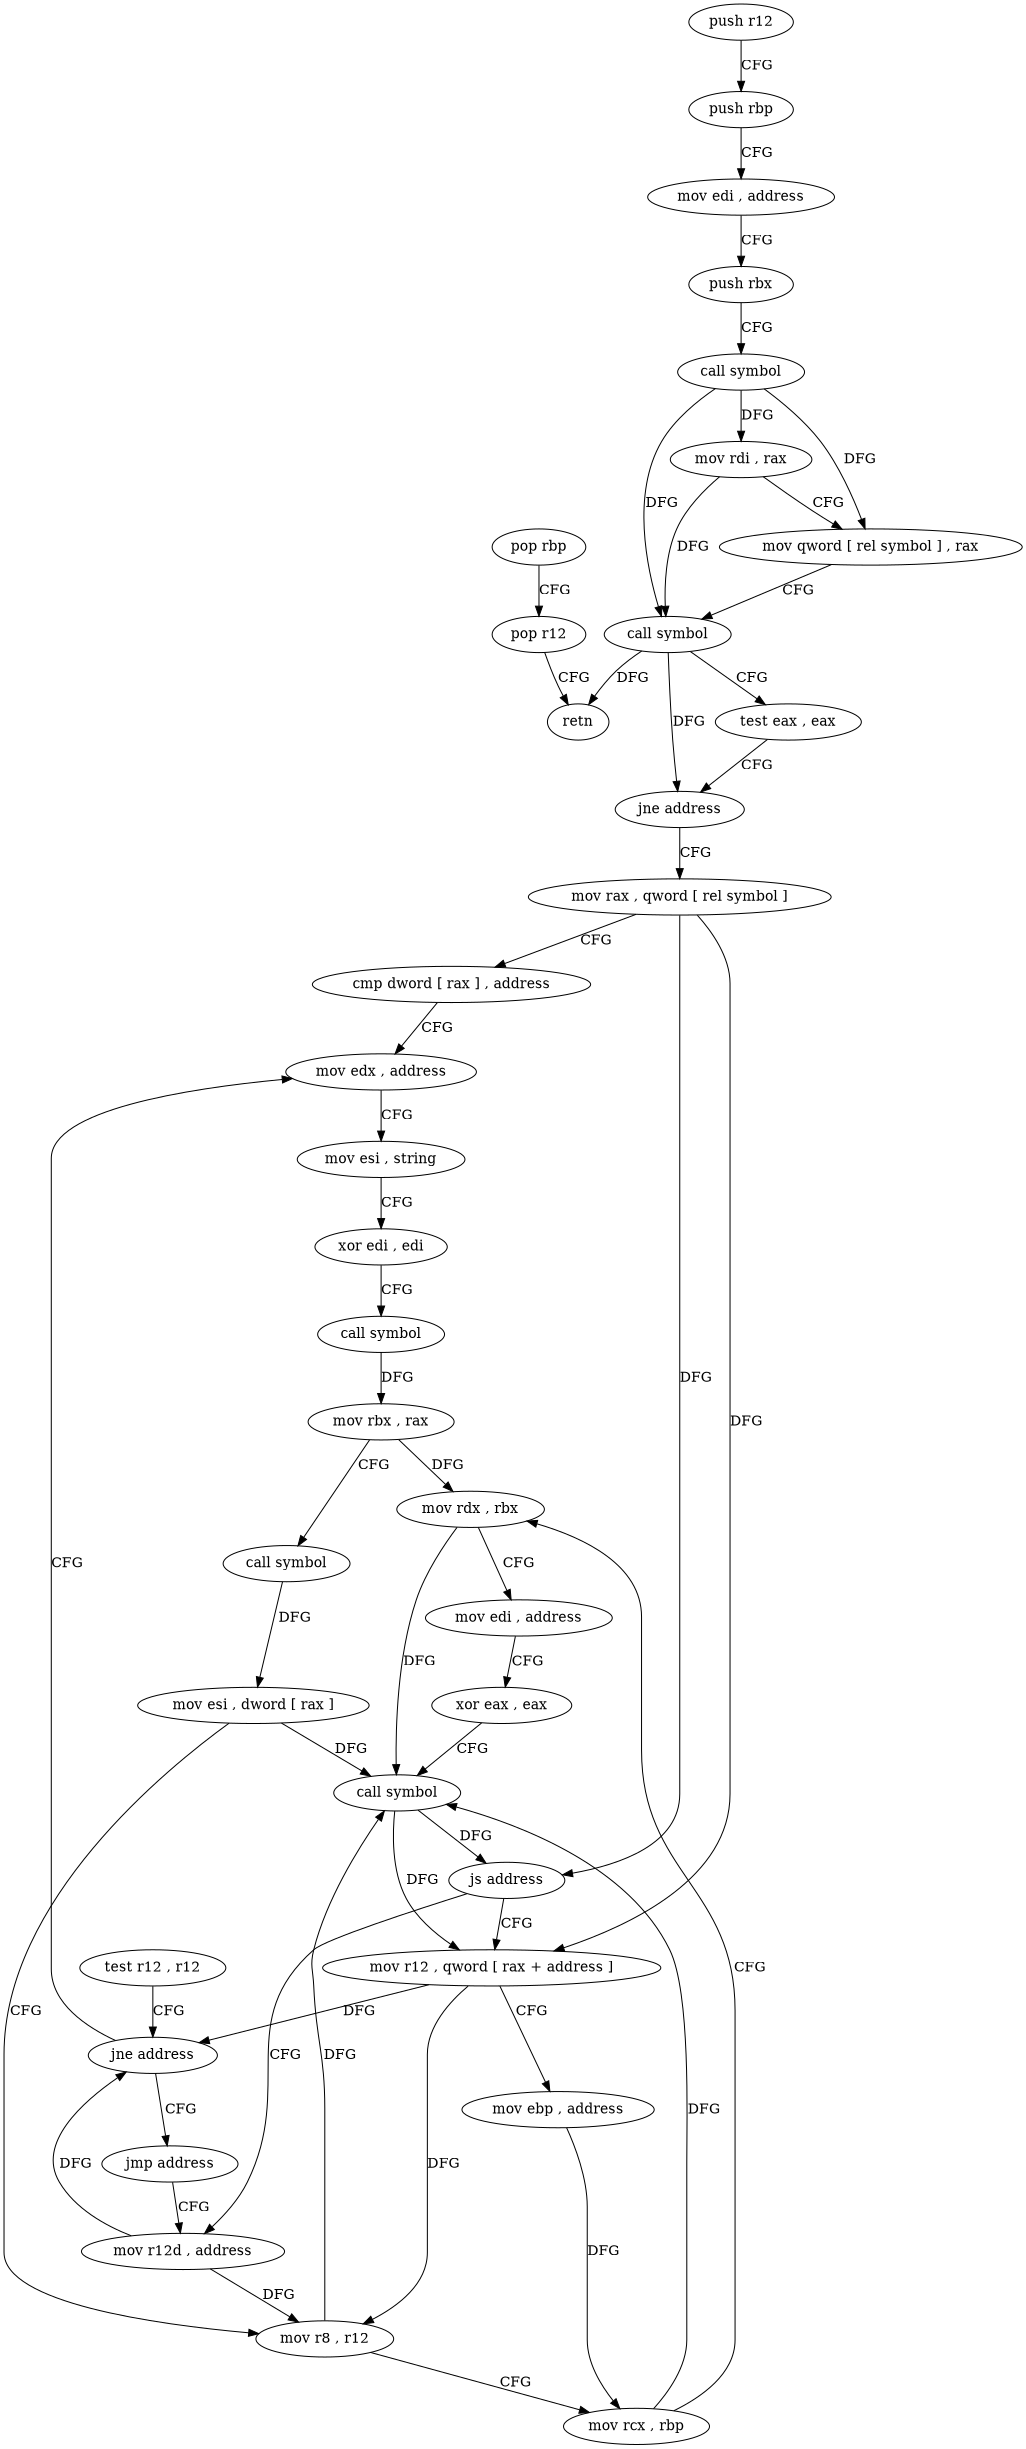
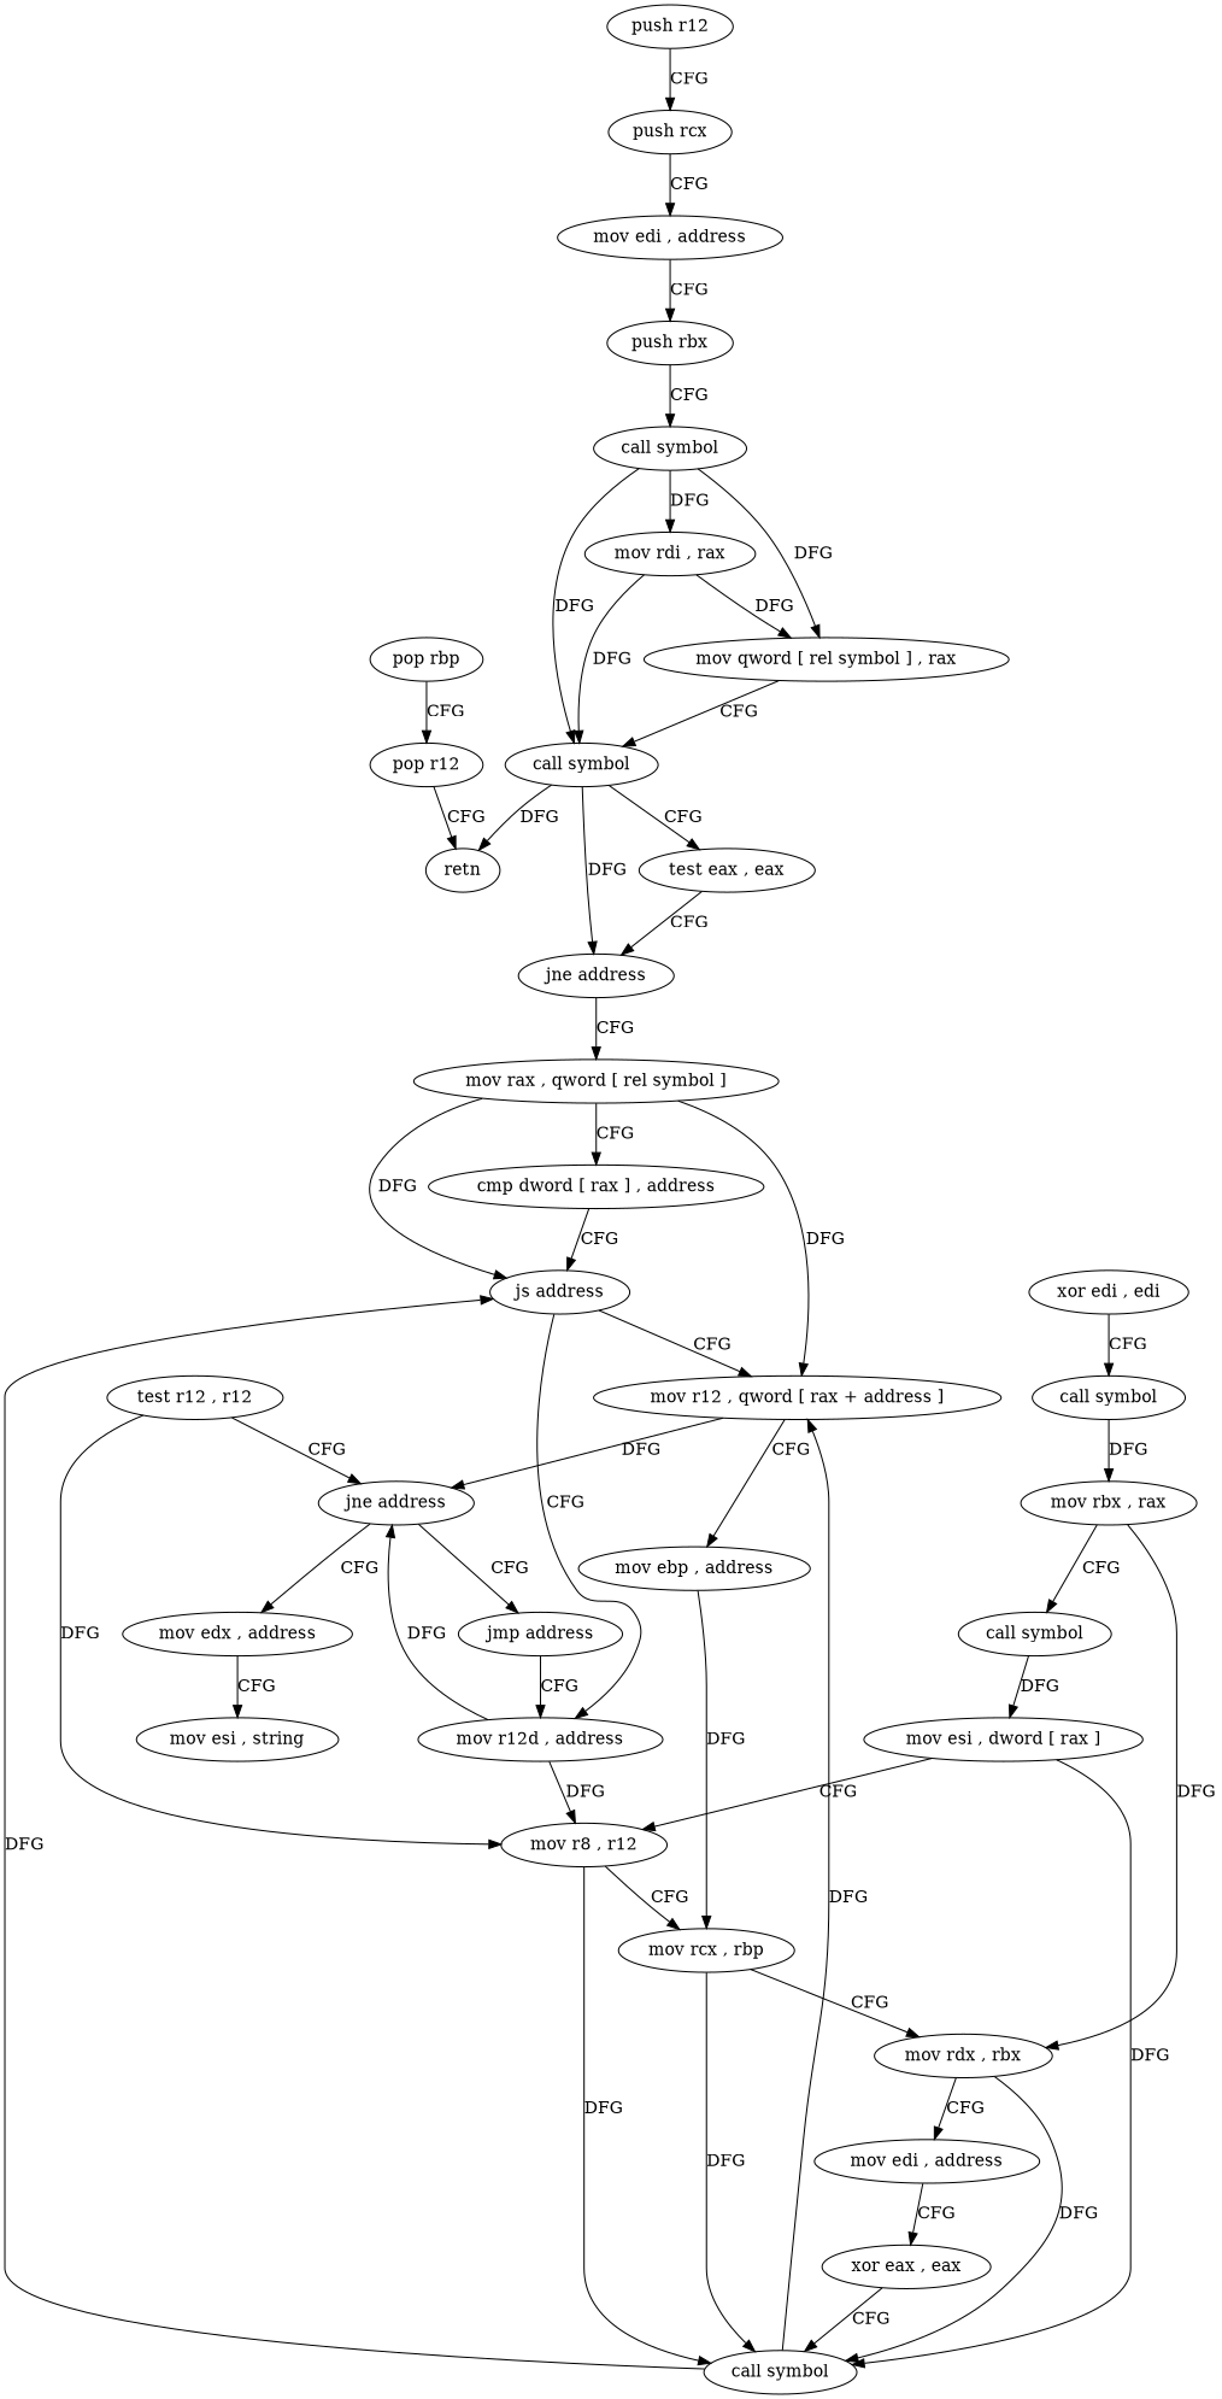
  digraph {
    n1 [label="push r12"]
-   n2 [label="push rbp"]
+   n2 [label="push rcx"]
    n3 [label="mov edi , address"]
    n4 [label="push rbx"]
    n5 [label="call symbol"]
    n6 [label="mov rdi , rax"]
    n7 [label="mov qword [ rel symbol ] , rax"]
    n8 [label="call symbol"]
    n9 [label="test eax , eax"]
    n10 [label="jne address"]
    n11 [label=retn]
    n12 [label="mov rax , qword [ rel symbol ]"]
    n13 [label="cmp dword [ rax ] , address"]
    n14 [label="js address"]
    n15 [label="mov r12 , qword [ rax + address ]"]
    n16 [label="mov r12d , address"]
    n17 [label="mov ebp , address"]
    n18 [label="jne address"]
    n19 [label="mov r8 , r12"]
    n20 [label="pop rbp"]
    n21 [label="pop r12"]
    n22 [label="mov rcx , rbp"]
    n23 [label="mov edx , address"]
    n24 [label="jmp address"]
    n25 [label="call symbol"]
    n26 [label="test r12 , r12"]
    n27 [label="mov rdx , rbx"]
    n28 [label="mov esi , string"]
    n29 [label="xor edi , edi"]
    n30 [label="call symbol"]
    n31 [label="mov rbx , rax"]
    n32 [label="call symbol"]
    n33 [label="mov esi , dword [ rax ]"]
    n34 [label="mov edi , address"]
    n35 [label="xor eax , eax"]
    n1 -> n2 [label=CFG]
    n2 -> n3 [label=CFG]
    n3 -> n4 [label=CFG]
    n4 -> n5 [label=CFG]
    n5 -> n6 [label=DFG]
    n5 -> n7 [label=DFG]
    n5 -> n8 [label=DFG]
-   n6 -> n7 [label=CFG]
+   n6 -> n7 [label=DFG]
    n6 -> n8 [label=DFG]
    n7 -> n8 [label=CFG]
    n8 -> n9 [label=CFG]
    n8 -> n10 [label=DFG]
    n8 -> n11 [label=DFG]
    n9 -> n10 [label=CFG]
    n10 -> n12 [label=CFG]
    n12 -> n13 [label=CFG]
    n12 -> n14 [label=DFG]
    n12 -> n15 [label=DFG]
-   n13 -> n23 [label=CFG]
+   n13 -> n14 [label=CFG]
    n14 -> n15 [label=CFG]
    n14 -> n16 [label=CFG]
    n15 -> n17 [label=CFG]
    n15 -> n18 [label=DFG]
-   n15 -> n19 [label=DFG]
+   n26 -> n19 [label=DFG]
    n16 -> n18 [label=DFG]
    n16 -> n19 [label=DFG]
    n17 -> n22 [label=DFG]
    n18 -> n23 [label=CFG]
    n18 -> n24 [label=CFG]
    n19 -> n22 [label=CFG]
    n19 -> n25 [label=DFG]
    n20 -> n21 [label=CFG]
    n21 -> n11 [label=CFG]
    n22 -> n25 [label=DFG]
    n22 -> n27 [label=CFG]
    n23 -> n28 [label=CFG]
    n24 -> n16 [label=CFG]
    n25 -> n14 [label=DFG]
    n25 -> n15 [label=DFG]
    n26 -> n18 [label=CFG]
    n27 -> n25 [label=DFG]
    n27 -> n34 [label=CFG]
-   n28 -> n29 [label=CFG]
    n29 -> n30 [label=CFG]
    n30 -> n31 [label=DFG]
    n31 -> n27 [label=DFG]
    n31 -> n32 [label=CFG]
    n32 -> n33 [label=DFG]
    n33 -> n19 [label=CFG]
    n33 -> n25 [label=DFG]
    n34 -> n35 [label=CFG]
    n35 -> n25 [label=CFG]
  }
